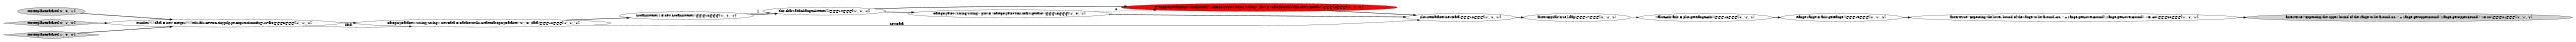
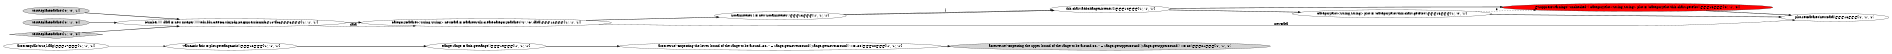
  digraph {
    rankdir=LR
    node [fillcolor=white shape=ellipse style=filled]
    edge [style=bold]
    n1 [label="assertTrue(\"Expecting the lower bound of the range to be around -30: \" + range.getLowerBound(),range.getLowerBound() <= -30)@@@20@@@['1', '1', '1']"]
    n2 [fillcolor=lightgray label="assertTrue(\"Expecting the upper bound of the range to be around 30: \" + range.getUpperBound(),range.getUpperBound() >= 30)@@@21@@@['1', '1', '1']"]
    n3 [label="CategoryDataset<String,String> newData = DatasetUtils.createCategoryDataset(\"S\",\"C\",data)@@@12@@@['1', '1', '1']"]
    n4 [label="LocalListener l = new LocalListener()@@@13@@@['1', '1', '1']"]
    n5 [label="plot.setDataset(newData)@@@16@@@['1', '1', '1']"]
    n6 [label="this.chart.addChangeListener(l)@@@14@@@['1', '1', '1']"]
    n7 [label="assertEquals(true,l.flag)@@@17@@@['1', '1', '1']"]
    n8 [label="Number(((( data = new Integer((((((edu.fdu.CPPDG.tinypdg.pe.ExpressionInfo@1c7fb3@@@3@@@['1', '1', '1']"]
    n9 [fillcolor=red label="@SuppressWarnings(\"unchecked\") CategoryPlot<String,String> plot = (CategoryPlot)this.chart.getPlot()@@@15@@@['0', '1', '0']"]
    n10 [label="CategoryPlot<String,String> plot = (CategoryPlot)this.chart.getPlot()@@@15@@@['1', '0', '1']"]
    n11 [label="ValueAxis axis = plot.getRangeAxis()@@@18@@@['1', '1', '1']"]
    n12 [label="Range range = axis.getRange()@@@19@@@['1', '1', '1']"]
    n13 [fillcolor=lightgray label="testReplaceDataset['0', '0', '1']"]
-   n14 [fillcolor=lightgray label="testReplaceDataset['0', '1', '0']" shape=diamond]
+   n14 [fillcolor=lightgray label="testReplaceDataset['0', '1', '0']"]
    n15 [fillcolor=lightgray label="testReplaceDataset['1', '0', '0']" shape=diamond]
    n1 -> n2
    n3 -> n4
    n3 -> n5 [label=newData style=solid]
    n4 -> n6 [label=l style=solid]
    n4 -> n6
-   n5 -> n7
    n6 -> n9
    n6 -> n10
    n7 -> n11 [style=solid]
    n8 -> n3
    n8 -> n3 [label=data style=solid]
    n9 -> n5
    n10 -> n5
    n10 -> n9 [label=0 style=dashed]
    n11 -> n12
    n12 -> n1
    n13 -> n8
    n14 -> n8
    n15 -> n8
  }
